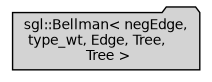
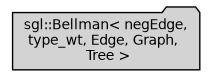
  digraph {
    rankdir=LR
-   n1 [color=black fillcolor=lightgrey fontname=Helvetica fontsize=10 height=0.2 label="sgl::Bellman\< negEdge,\l type_wt, Edge, Tree,\l Tree \>" shape=folder style=filled width=0.4]
+   n1 [color=black fillcolor=lightgrey fontname=Helvetica fontsize=10 height=0.2 label="sgl::Bellman\< negEdge,\l type_wt, Edge, Graph,\l Tree \>" shape=folder style=filled width=0.4]
  }
